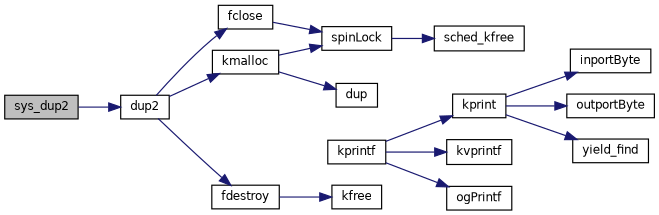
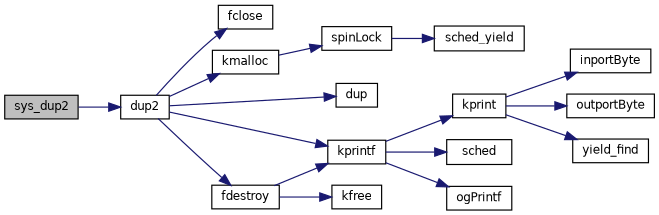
  digraph {
    rankdir=LR
    node [color=black fillcolor=white fontname=Helvetica fontsize=10 shape=record style=filled]
    edge [color=midnightblue fontname=Helvetica fontsize=10 labelfontname=Helvetica labelfontsize=10 style=solid]
    n1 [fillcolor=grey75 fontcolor=black height=0.2 label=sys_dup2 width=0.4]
    n2 [height=0.2 label=dup2 width=0.4]
    n3 [height=0.2 label=fclose width=0.4]
    n4 [height=0.2 label=fdestroy width=0.4]
    n5 [height=0.2 label=kprintf width=0.4]
    n6 [height=0.2 label=kmalloc width=0.4]
    n7 [height=0.2 label=dup width=0.4]
    n8 [height=0.2 label=spinLock width=0.4]
    n9 [height=0.2 label=kfree width=0.4]
    n10 [height=0.2 label=kprint width=0.4]
-   n11 [height=0.2 label=kvprintf width=0.4]
+   n11 [height=0.2 label=sched width=0.4]
    n12 [height=0.2 label=ogPrintf width=0.4]
-   n13 [height=0.2 label=sched_kfree width=0.4]
+   n13 [height=0.2 label=sched_yield width=0.4]
    n14 [height=0.2 label=inportByte width=0.4]
    n15 [height=0.2 label=outportByte width=0.4]
    n16 [height=0.2 label=yield_find width=0.4]
    n1 -> n2
    n2 -> n3
    n2 -> n4
+   n2 -> n5
    n2 -> n6
-   n6 -> n7
-   n3 -> n8
+   n2 -> n7
+   n4 -> n5
    n4 -> n9
    n5 -> n10
    n5 -> n11
    n5 -> n12
    n6 -> n8
    n8 -> n13
    n10 -> n14
    n10 -> n15
    n10 -> n16
  }
